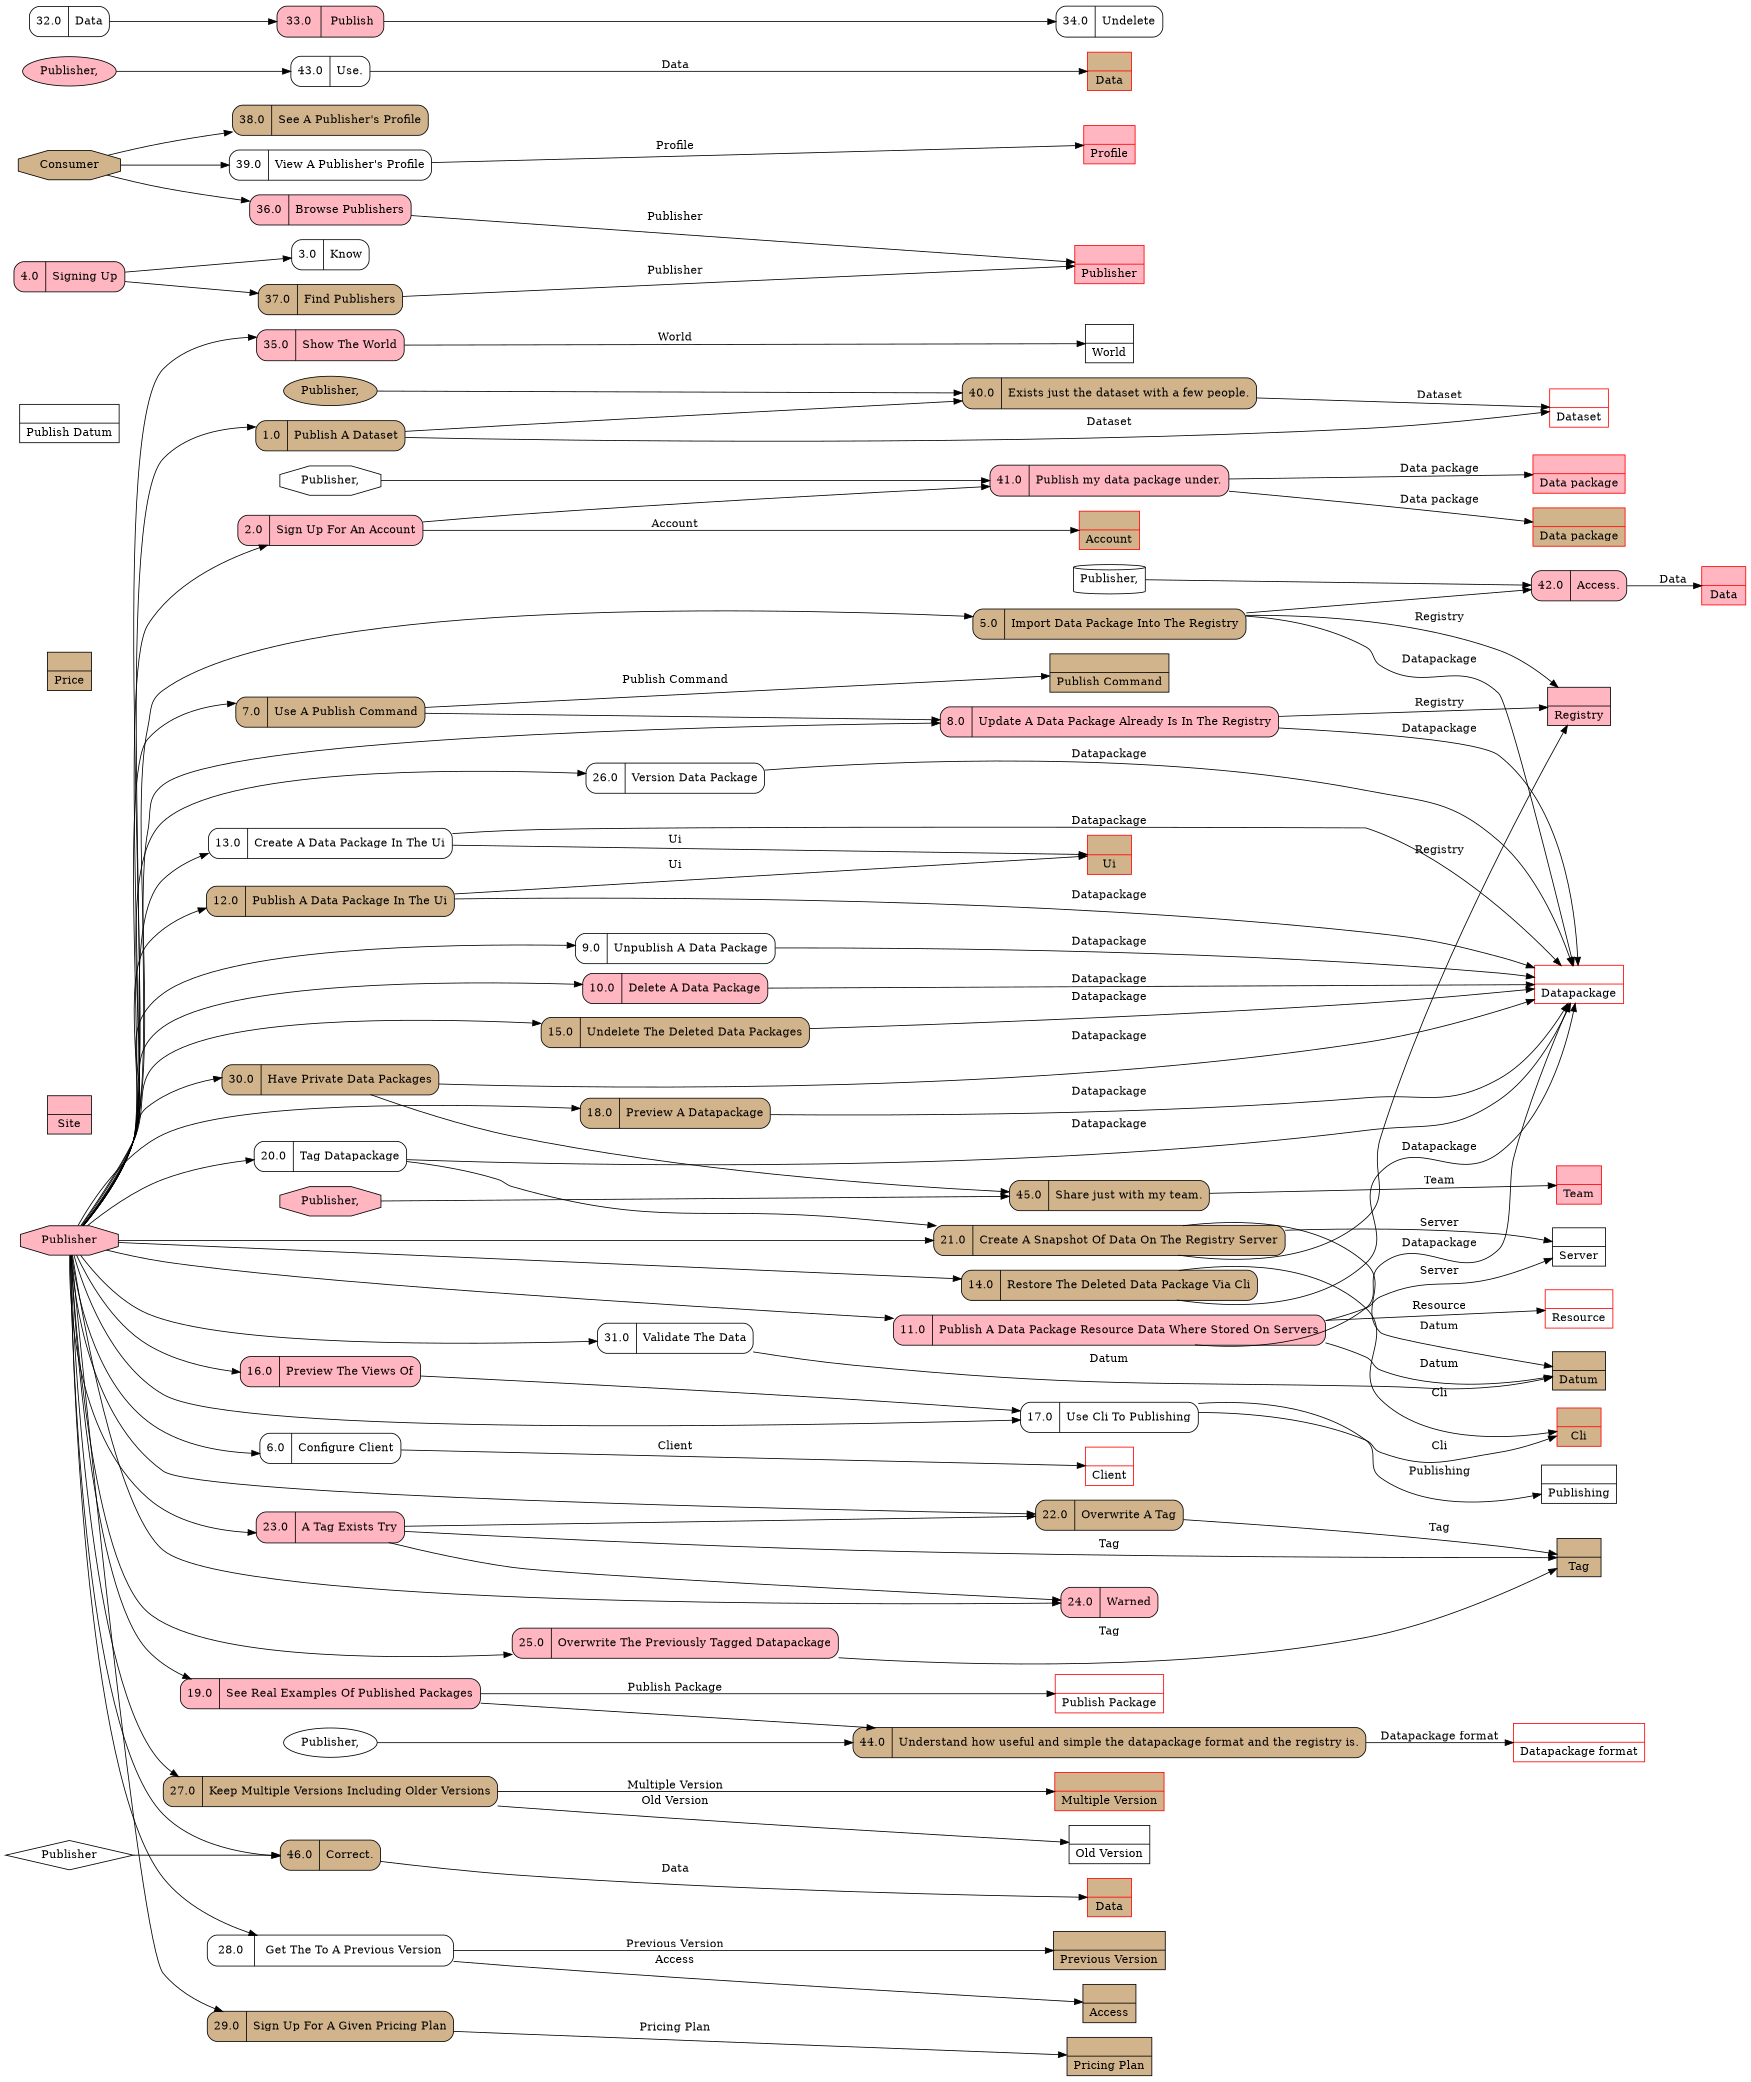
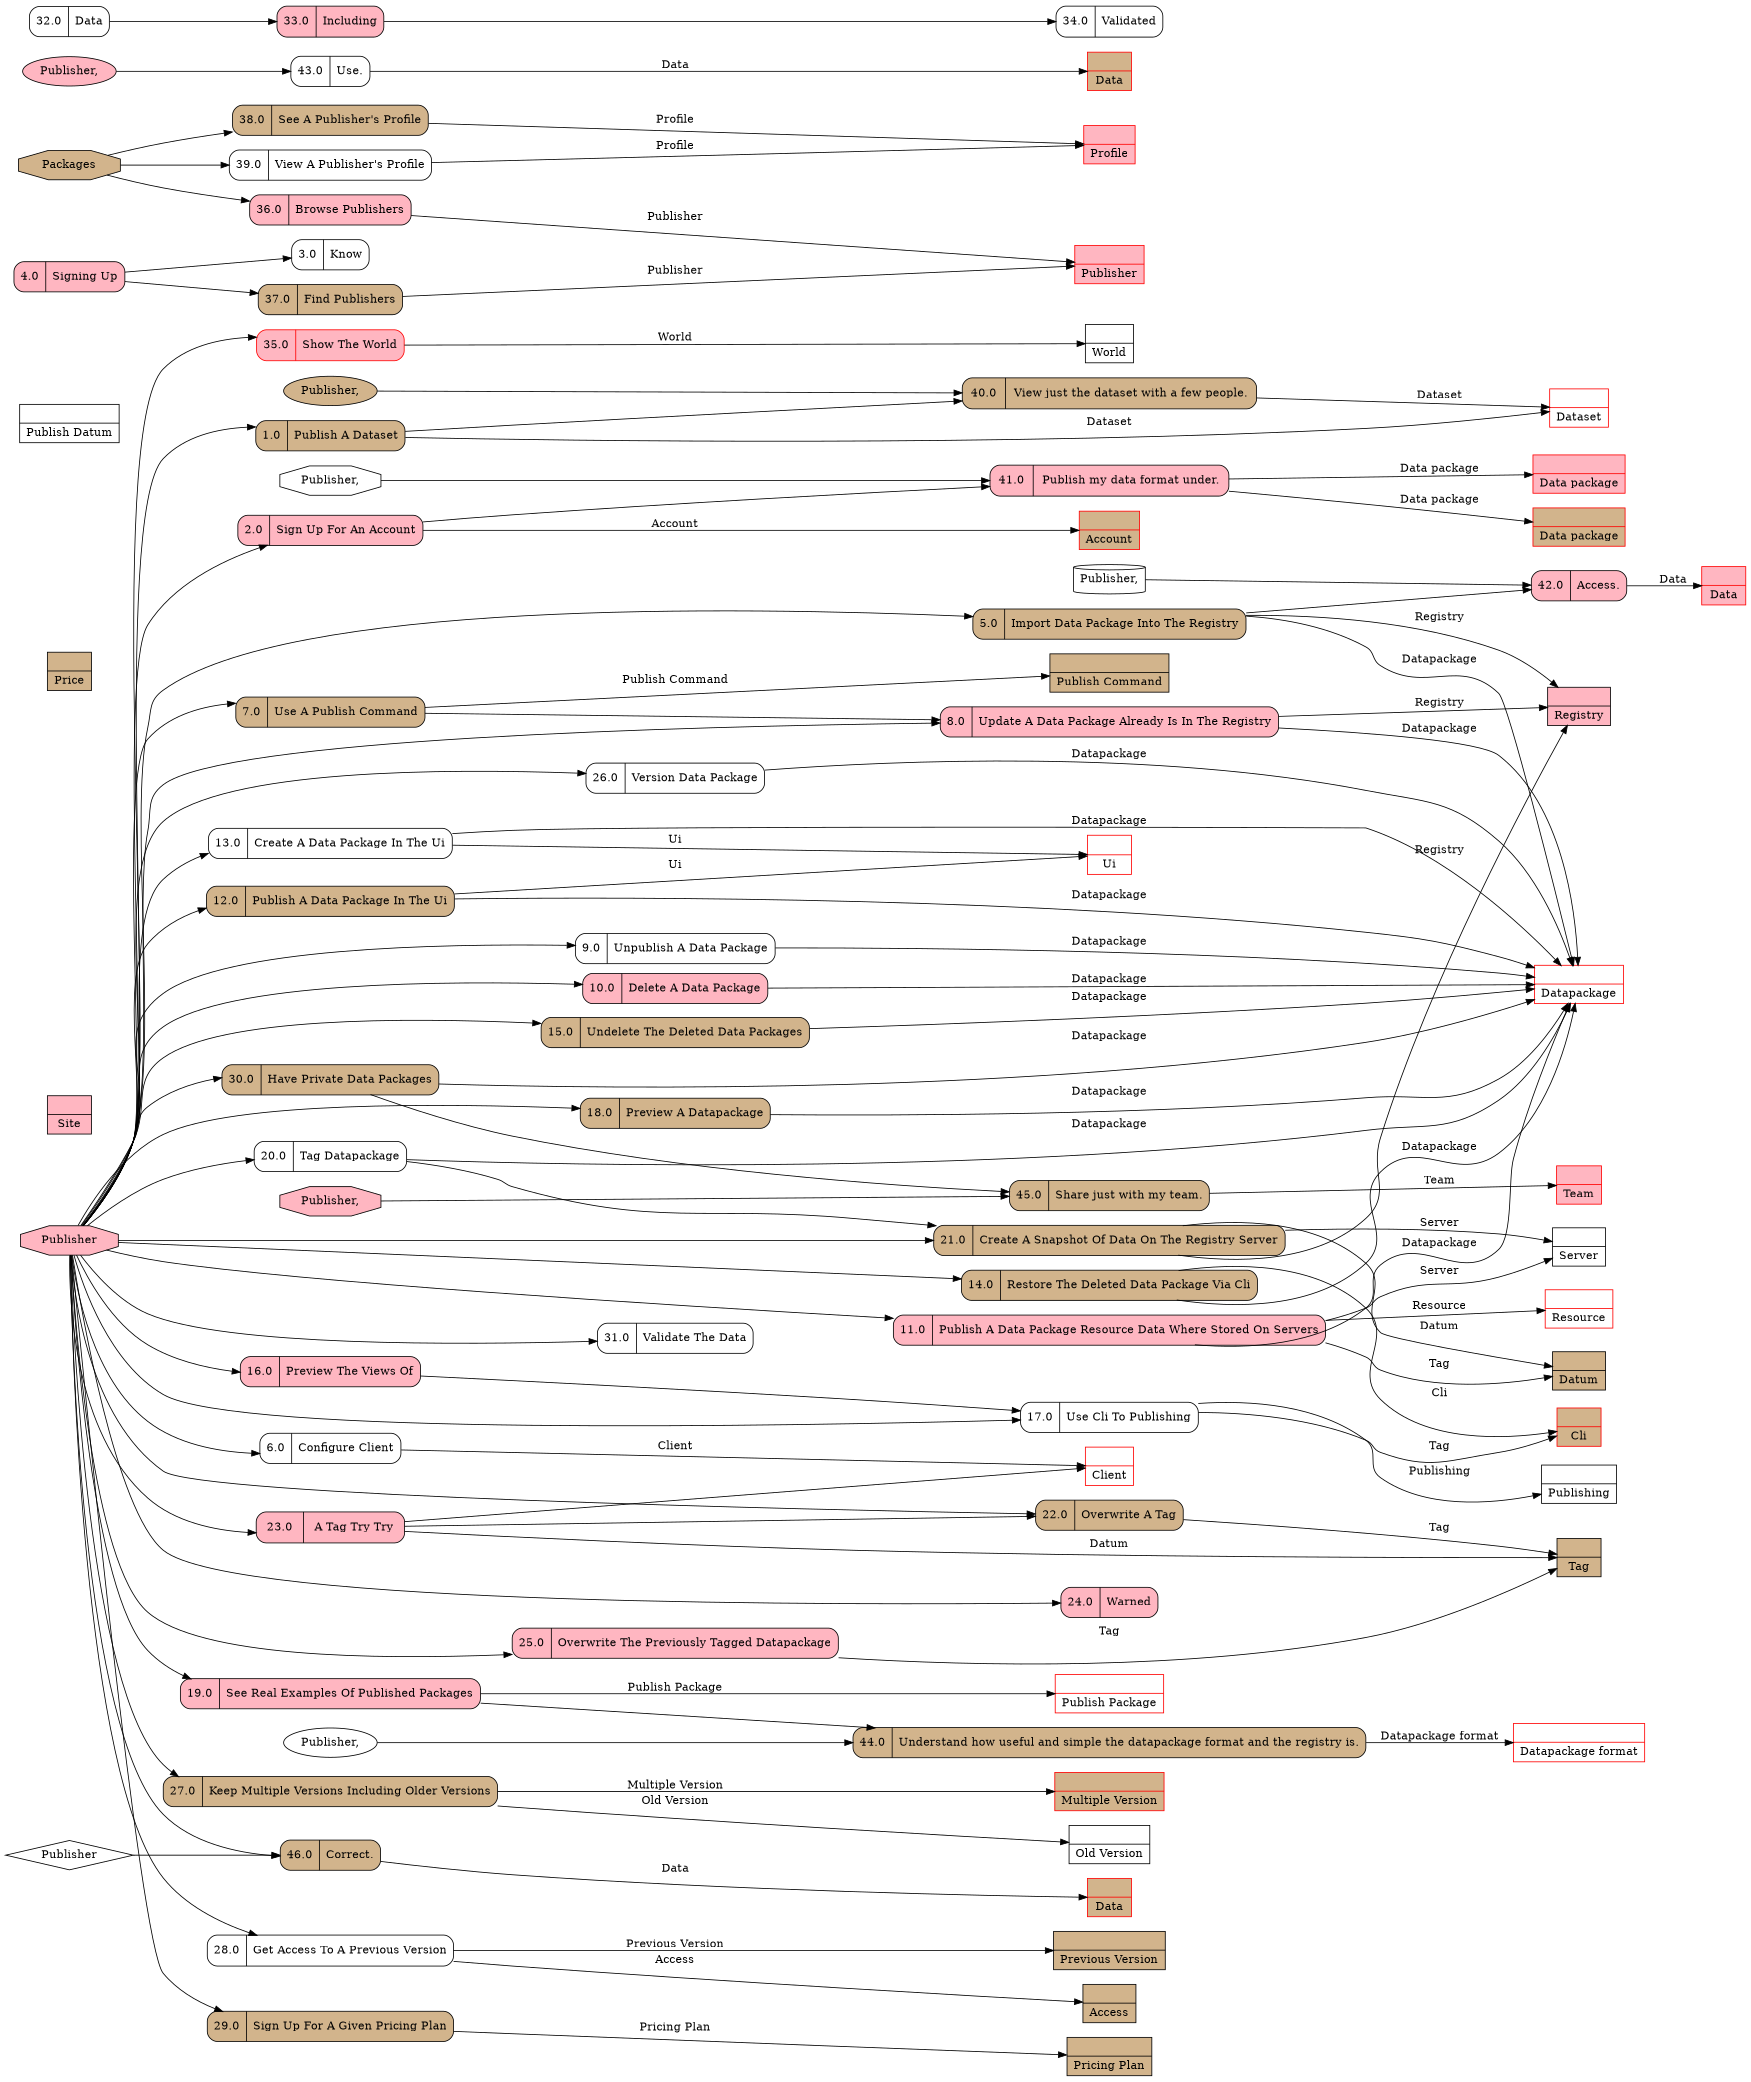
  digraph {
    rankdir=LR
    node [fillcolor=tan shape=Mrecord style=filled]
    n1 [color=red fillcolor=white label="<f0>  |<f1> Dataset " shape=record]
    n2 [color=red label="<f0>  |<f1> Account " shape=record]
    n3 [color=red fillcolor=white label="<f0>  |<f1> Datapackage " shape=record]
    n4 [fillcolor=lightpink label="<f0>  |<f1> Registry " shape=record]
    n5 [color=red fillcolor=white label="<f0>  |<f1> Client " shape=record]
    n6 [label="<f0>  |<f1> Publish Command " shape=record]
    n7 [fillcolor=white label="<f0>  |<f1> Server " shape=record]
    n8 [label="<f0>  |<f1> Datum " shape=record]
-   n9 [color=red label="<f0>  |<f1> Ui " shape=record]
+   n9 [color=red fillcolor=white label="<f0>  |<f1> Ui " shape=record]
    n10 [color=red label="<f0>  |<f1> Cli " shape=record]
    n11 [fillcolor=white label="<f0>  |<f1> Publishing " shape=record]
    n12 [color=red fillcolor=white label="<f0>  |<f1> Publish Package " shape=record]
    n13 [label="<f0>  |<f1> Tag " shape=record]
    n14 [color=red label="<f0>  |<f1> Multiple Version " shape=record]
    n15 [fillcolor=white label="<f0>  |<f1> Old Version " shape=record]
    n16 [label="<f0>  |<f1> Previous Version " shape=record]
    n17 [label="<f0>  |<f1> Access " shape=record]
    n18 [fillcolor=lightpink label="<f0>  |<f1> Site " shape=record]
    n19 [label="<f0>  |<f1> Price " shape=record]
    n20 [label="<f0>  |<f1> Pricing Plan " shape=record]
    n21 [fillcolor=white label="<f0>  |<f1> Publish Datum " shape=record]
    n22 [fillcolor=white label="<f0>  |<f1> World " shape=record]
    n23 [color=red fillcolor=lightpink label="<f0>  |<f1> Publisher " shape=record]
    n24 [color=red fillcolor=lightpink label="<f0>  |<f1> Profile " shape=record]
    n25 [color=red fillcolor=white label="<f0>  |<f1> Resource " shape=record]
    n26 [fillcolor=lightpink label=Publisher shape=octagon]
    n27 [label="{<f0> 1.0|<f1> Publish A Dataset }"]
    n28 [fillcolor=lightpink label="{<f0> 2.0|<f1> Sign Up For An Account }"]
    n29 [label="{<f0> 5.0|<f1> Import Data Package Into The Registry }"]
    n30 [fillcolor=white label="{<f0> 6.0|<f1> Configure Client }"]
    n31 [label="{<f0> 7.0|<f1> Use A Publish Command }"]
    n32 [fillcolor=lightpink label="{<f0> 8.0|<f1> Update A Data Package Already Is In The Registry }"]
    n33 [fillcolor=white label="{<f0> 9.0|<f1> Unpublish A Data Package }"]
    n34 [fillcolor=lightpink label="{<f0> 10.0|<f1> Delete A Data Package }"]
    n35 [fillcolor=lightpink label="{<f0> 11.0|<f1> Publish A Data Package Resource Data Where Stored On Servers }"]
    n36 [label="{<f0> 12.0|<f1> Publish A Data Package In The Ui }"]
    n37 [fillcolor=white label="{<f0> 13.0|<f1> Create A Data Package In The Ui }"]
    n38 [label="{<f0> 14.0|<f1> Restore The Deleted Data Package Via Cli }"]
    n39 [label="{<f0> 15.0|<f1> Undelete The Deleted Data Packages }"]
    n40 [fillcolor=lightpink label="{<f0> 16.0|<f1> Preview The Views Of }"]
    n41 [fillcolor=white label="{<f0> 17.0|<f1> Use Cli To Publishing }"]
    n42 [label="{<f0> 18.0|<f1> Preview A Datapackage }"]
    n43 [fillcolor=lightpink label="{<f0> 19.0|<f1> See Real Examples Of Published Packages }"]
    n44 [fillcolor=white label="{<f0> 20.0|<f1> Tag Datapackage }"]
    n45 [label="{<f0> 21.0|<f1> Create A Snapshot Of Data On The Registry Server }"]
    n46 [label="{<f0> 22.0|<f1> Overwrite A Tag }"]
-   n47 [fillcolor=lightpink label="{<f0> 23.0|<f1> A Tag Exists Try }"]
+   n47 [fillcolor=lightpink label="{<f0> 23.0|<f1> A Tag Try Try }"]
    n48 [fillcolor=lightpink label="{<f0> 24.0|<f1> Warned }"]
    n49 [fillcolor=lightpink label="{<f0> 25.0|<f1> Overwrite The Previously Tagged Datapackage }"]
    n50 [fillcolor=white label="{<f0> 26.0|<f1> Version Data Package }"]
    n51 [label="{<f0> 27.0|<f1> Keep Multiple Versions Including Older Versions }"]
-   n52 [fillcolor=white label="{<f0> 28.0|<f1> Get The To A Previous Version }"]
+   n52 [fillcolor=white label="{<f0> 28.0|<f1> Get Access To A Previous Version }"]
    n53 [label="{<f0> 29.0|<f1> Sign Up For A Given Pricing Plan }"]
    n54 [label="{<f0> 30.0|<f1> Have Private Data Packages }"]
    n55 [fillcolor=white label="{<f0> 31.0|<f1> Validate The Data }"]
-   n56 [fillcolor=lightpink label="{<f0> 35.0|<f1> Show The World }"]
+   n56 [fillcolor=lightpink label="{<f0> 35.0|<f1> Show The World }" color=red]
    n57 [label="{<f0> 46.0|<f1> Correct. }"]
-   n58 [label="{<f0> 40.0|<f1> Exists just the dataset with a few people. }"]
-   n59 [fillcolor=lightpink label="{<f0> 41.0|<f1> Publish my data package under. }"]
+   n58 [label="{<f0> 40.0|<f1> View just the dataset with a few people. }"]
+   n59 [fillcolor=lightpink label="{<f0> 41.0|<f1> Publish my data format under. }"]
    n60 [fillcolor=lightpink label="{<f0> 42.0|<f1> Access. }"]
    n61 [label="{<f0> 44.0|<f1> Understand how useful and simple the datapackage format and the registry is. }"]
    n62 [label="{<f0> 45.0|<f1> Share just with my team. }"]
    n63 [color=red label="<f0>  |<f1> Data " shape=record]
-   n64 [label=Consumer shape=octagon]
+   n64 [label=Packages shape=octagon]
    n65 [fillcolor=lightpink label="{<f0> 36.0|<f1> Browse Publishers }"]
    n66 [label="{<f0> 38.0|<f1> See A Publisher's Profile }"]
    n67 [fillcolor=white label="{<f0> 39.0|<f1> View A Publisher's Profile }"]
    n68 [label="{<f0> 37.0|<f1> Find Publishers }"]
    n69 [color=red fillcolor=lightpink label="<f0>  |<f1> Data package " shape=record]
    n70 [color=red label="<f0>  |<f1> Data package " shape=record]
    n71 [fillcolor=white label="{<f0> 3.0|<f1> Know }"]
    n72 [fillcolor=lightpink label="{<f0> 4.0|<f1> Signing Up }"]
    n73 [color=red fillcolor=lightpink label="<f0>  |<f1> Data " shape=record]
    n74 [fillcolor=white label="{<f0> 43.0|<f1> Use. }"]
    n75 [color=red label="<f0>  |<f1> Data " shape=record]
    n76 [color=red fillcolor=white label="<f0>  |<f1> Datapackage format " shape=record]
    n77 [color=red fillcolor=lightpink label="<f0>  |<f1> Team " shape=record]
    n78 [fillcolor=white label="{<f0> 32.0|<f1> Data }"]
-   n79 [fillcolor=lightpink label="{<f0> 33.0|<f1> Publish }"]
-   n80 [fillcolor=white label="{<f0> 34.0|<f1> Undelete }"]
+   n79 [fillcolor=lightpink label="{<f0> 33.0|<f1> Including }"]
+   n80 [fillcolor=white label="{<f0> 34.0|<f1> Validated }"]
    n81 [label="Publisher," shape=ellipse]
    n82 [fillcolor=white label="Publisher," shape=octagon]
    n83 [fillcolor=white label="Publisher," shape=cylinder]
    n84 [fillcolor=lightpink label="Publisher," shape=ellipse]
    n85 [fillcolor=white label="Publisher," shape=ellipse]
    n86 [fillcolor=lightpink label="Publisher," shape=octagon]
    n87 [fillcolor=white label=Publisher shape=diamond]
    n26 -> n27
    n26 -> n28
    n26 -> n29
    n26 -> n30
    n26 -> n31
    n26 -> n32
    n26 -> n33
    n26 -> n34
    n26 -> n35
    n26 -> n36
    n26 -> n37
    n26 -> n38
    n26 -> n39
    n26 -> n40
    n26 -> n41
    n26 -> n42
    n26 -> n43
    n26 -> n44
    n26 -> n45
    n26 -> n46
    n26 -> n47
    n26 -> n48
    n26 -> n49
    n26 -> n50
    n26 -> n51
    n26 -> n52
    n26 -> n53
    n26 -> n54
    n26 -> n55
    n26 -> n56
    n26 -> n57
    n27 -> n1 [label=Dataset]
    n27 -> n58
    n28 -> n2 [label=Account]
    n28 -> n59
    n29 -> n3 [label=Datapackage]
    n29 -> n4 [label=Registry]
    n29 -> n60
    n30 -> n5 [label=Client]
    n31 -> n6 [label="Publish Command"]
    n31 -> n32
    n32 -> n3 [label=Datapackage]
    n32 -> n4 [label=Registry]
    n33 -> n3 [label=Datapackage]
    n34 -> n3 [label=Datapackage]
    n35 -> n3 [label=Datapackage]
    n35 -> n7 [label=Server]
-   n35 -> n8 [label=Datum]
+   n35 -> n8 [label=Tag]
    n35 -> n25 [label=Resource]
    n36 -> n3 [label=Datapackage]
    n36 -> n9 [label=Ui]
    n37 -> n3 [label=Datapackage]
    n37 -> n9 [label=Ui]
    n38 -> n3 [label=Datapackage]
    n38 -> n10 [label=Cli]
    n39 -> n3 [label=Datapackage]
    n40 -> n41
-   n41 -> n10 [label=Cli]
+   n41 -> n10 [label=Tag]
    n41 -> n11 [label=Publishing]
    n42 -> n3 [label=Datapackage]
    n43 -> n12 [label="Publish Package"]
    n43 -> n61
    n44 -> n3 [label=Datapackage]
    n44 -> n45
    n45 -> n4 [label=Registry]
    n45 -> n7 [label=Server]
    n45 -> n8 [label=Datum]
    n46 -> n13 [label=Tag]
-   n47 -> n13 [label=Tag]
+   n47 -> n13 [label=Datum]
    n47 -> n46
-   n47 -> n48
+   n47 -> n5
    n49 -> n13 [label=Tag]
    n50 -> n3 [label=Datapackage]
    n51 -> n14 [label="Multiple Version"]
    n51 -> n15 [label="Old Version"]
    n52 -> n16 [label="Previous Version"]
    n52 -> n17 [label=Access]
    n53 -> n20 [label="Pricing Plan"]
    n54 -> n3 [label=Datapackage]
    n54 -> n62
-   n55 -> n8 [label=Datum]
    n56 -> n22 [label=World]
    n57 -> n63 [label=Data]
    n58 -> n1 [label=Dataset]
    n59 -> n69 [label="Data package"]
    n59 -> n70 [label="Data package"]
    n60 -> n73 [label=Data]
    n61 -> n76 [label="Datapackage format"]
    n62 -> n77 [label=Team]
    n64 -> n65
    n64 -> n66
    n64 -> n67
    n65 -> n23 [label=Publisher]
+   n66 -> n24 [label=Profile]
    n67 -> n24 [label=Profile]
    n68 -> n23 [label=Publisher]
    n72 -> n68
    n72 -> n71
    n74 -> n75 [label=Data]
    n78 -> n79
    n79 -> n80
    n81 -> n58
    n82 -> n59
    n83 -> n60
    n84 -> n74
    n85 -> n61
    n86 -> n62
    n87 -> n57
  }
